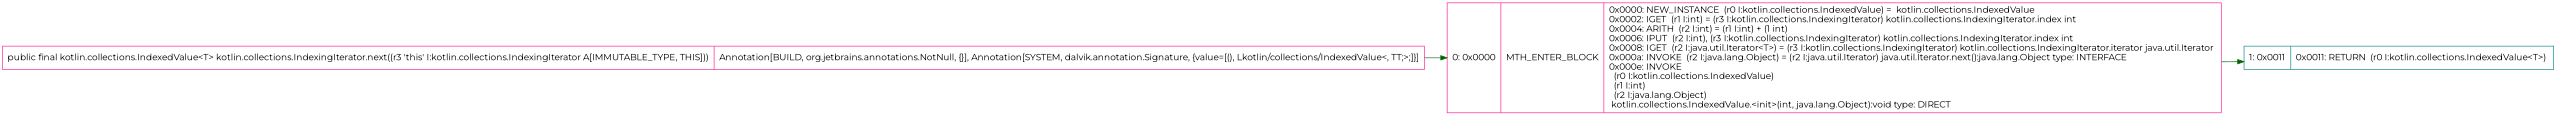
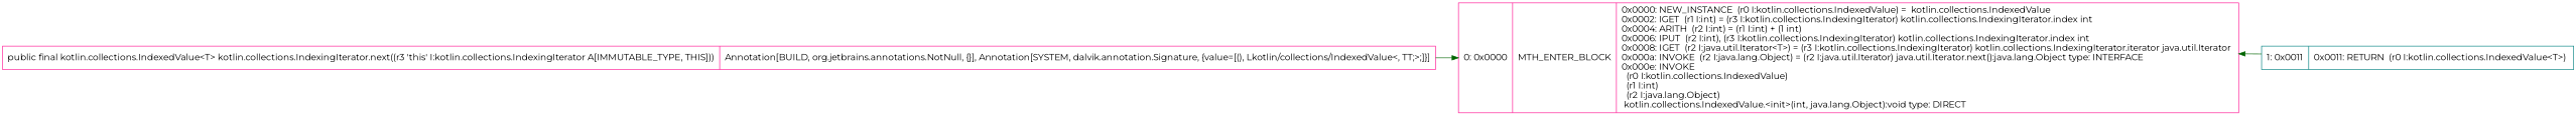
  digraph {
    rankdir=LR
    fontname=Montserrat
    node [shape=record color=deeppink fontname=Montserrat]
    edge [color=darkgreen fontname=Montserrat]
    n1 [label="{0\:\ 0x0000|MTH_ENTER_BLOCK\l|0x0000: NEW_INSTANCE  (r0 I:kotlin.collections.IndexedValue) =  kotlin.collections.IndexedValue \l0x0002: IGET  (r1 I:int) = (r3 I:kotlin.collections.IndexingIterator) kotlin.collections.IndexingIterator.index int \l0x0004: ARITH  (r2 I:int) = (r1 I:int) + (1 int) \l0x0006: IPUT  (r2 I:int), (r3 I:kotlin.collections.IndexingIterator) kotlin.collections.IndexingIterator.index int \l0x0008: IGET  (r2 I:java.util.Iterator\<T\>) = (r3 I:kotlin.collections.IndexingIterator) kotlin.collections.IndexingIterator.iterator java.util.Iterator \l0x000a: INVOKE  (r2 I:java.lang.Object) = (r2 I:java.util.Iterator) java.util.Iterator.next():java.lang.Object type: INTERFACE \l0x000e: INVOKE  \l  (r0 I:kotlin.collections.IndexedValue)\l  (r1 I:int)\l  (r2 I:java.lang.Object)\l kotlin.collections.IndexedValue.\<init\>(int, java.lang.Object):void type: DIRECT \l}"]
    n2 [label="{1\:\ 0x0011|0x0011: RETURN  (r0 I:kotlin.collections.IndexedValue\<T\>) \l}" color=teal]
    n3 [label="{public final kotlin.collections.IndexedValue\<T\> kotlin.collections.IndexingIterator.next((r3 'this' I:kotlin.collections.IndexingIterator A[IMMUTABLE_TYPE, THIS]))  | Annotation[BUILD, org.jetbrains.annotations.NotNull, \{\}], Annotation[SYSTEM, dalvik.annotation.Signature, \{value=[(), Lkotlin\/collections\/IndexedValue\<, TT;\>;]\}]\l}"]
-   n1 -> n2
+   n2 -> n1
    n3 -> n1
  }
